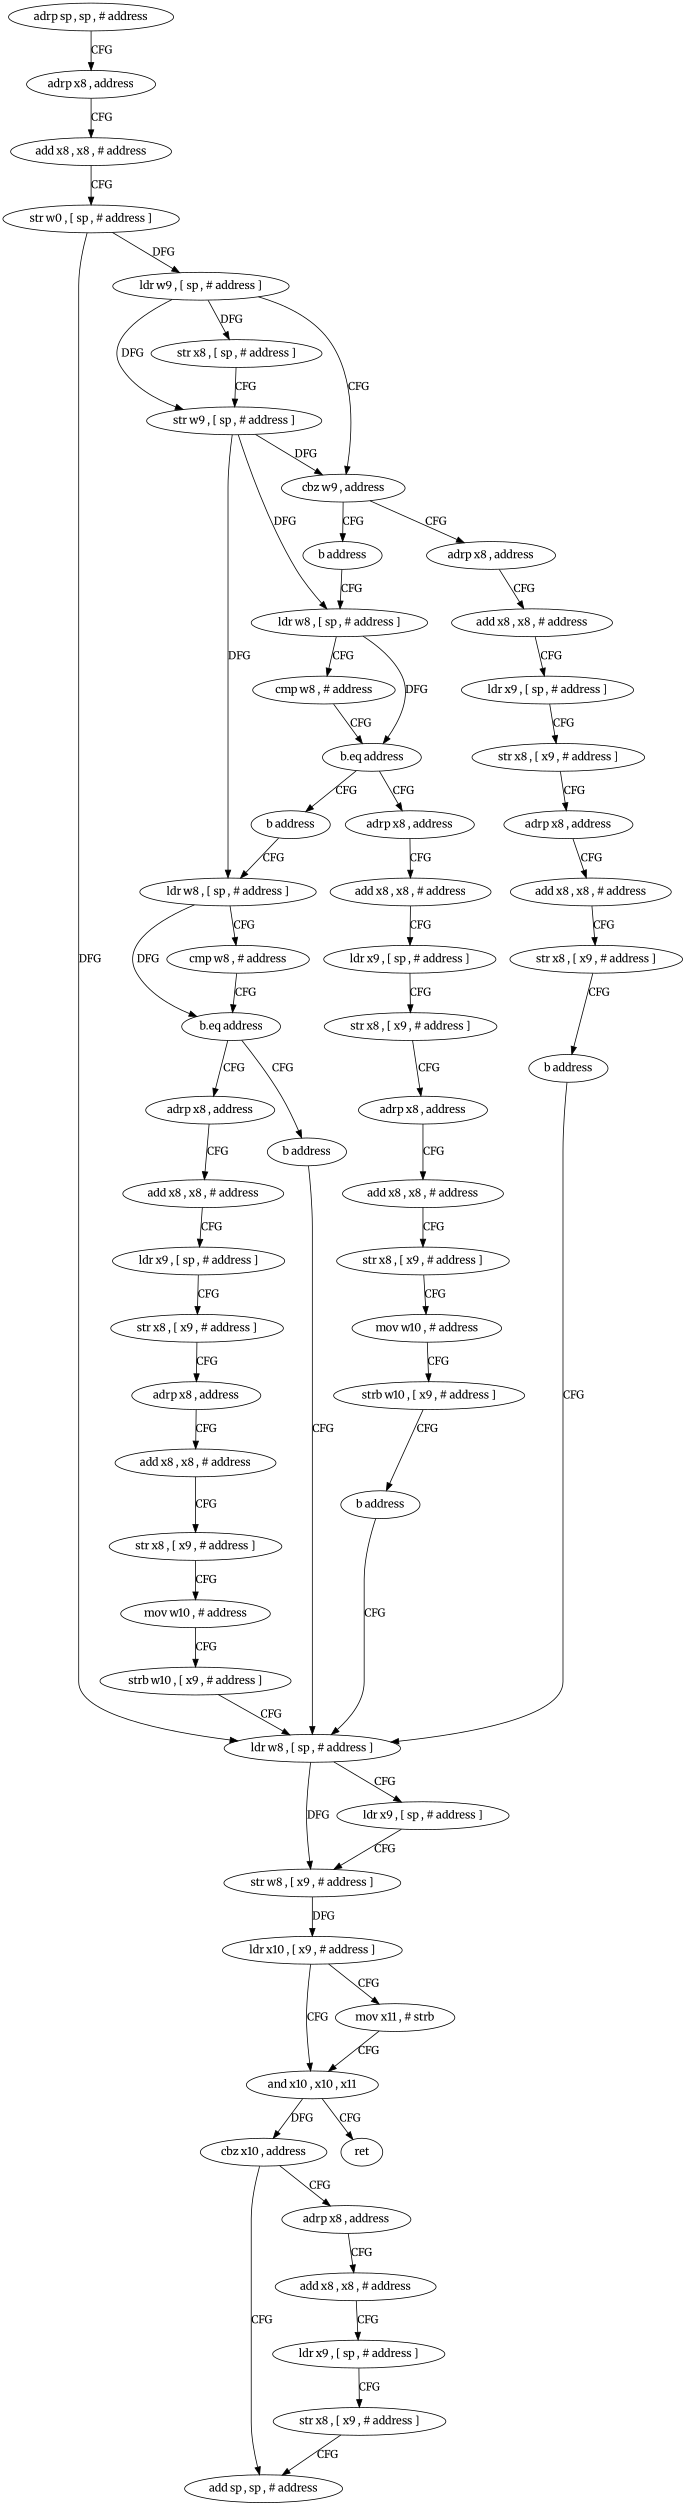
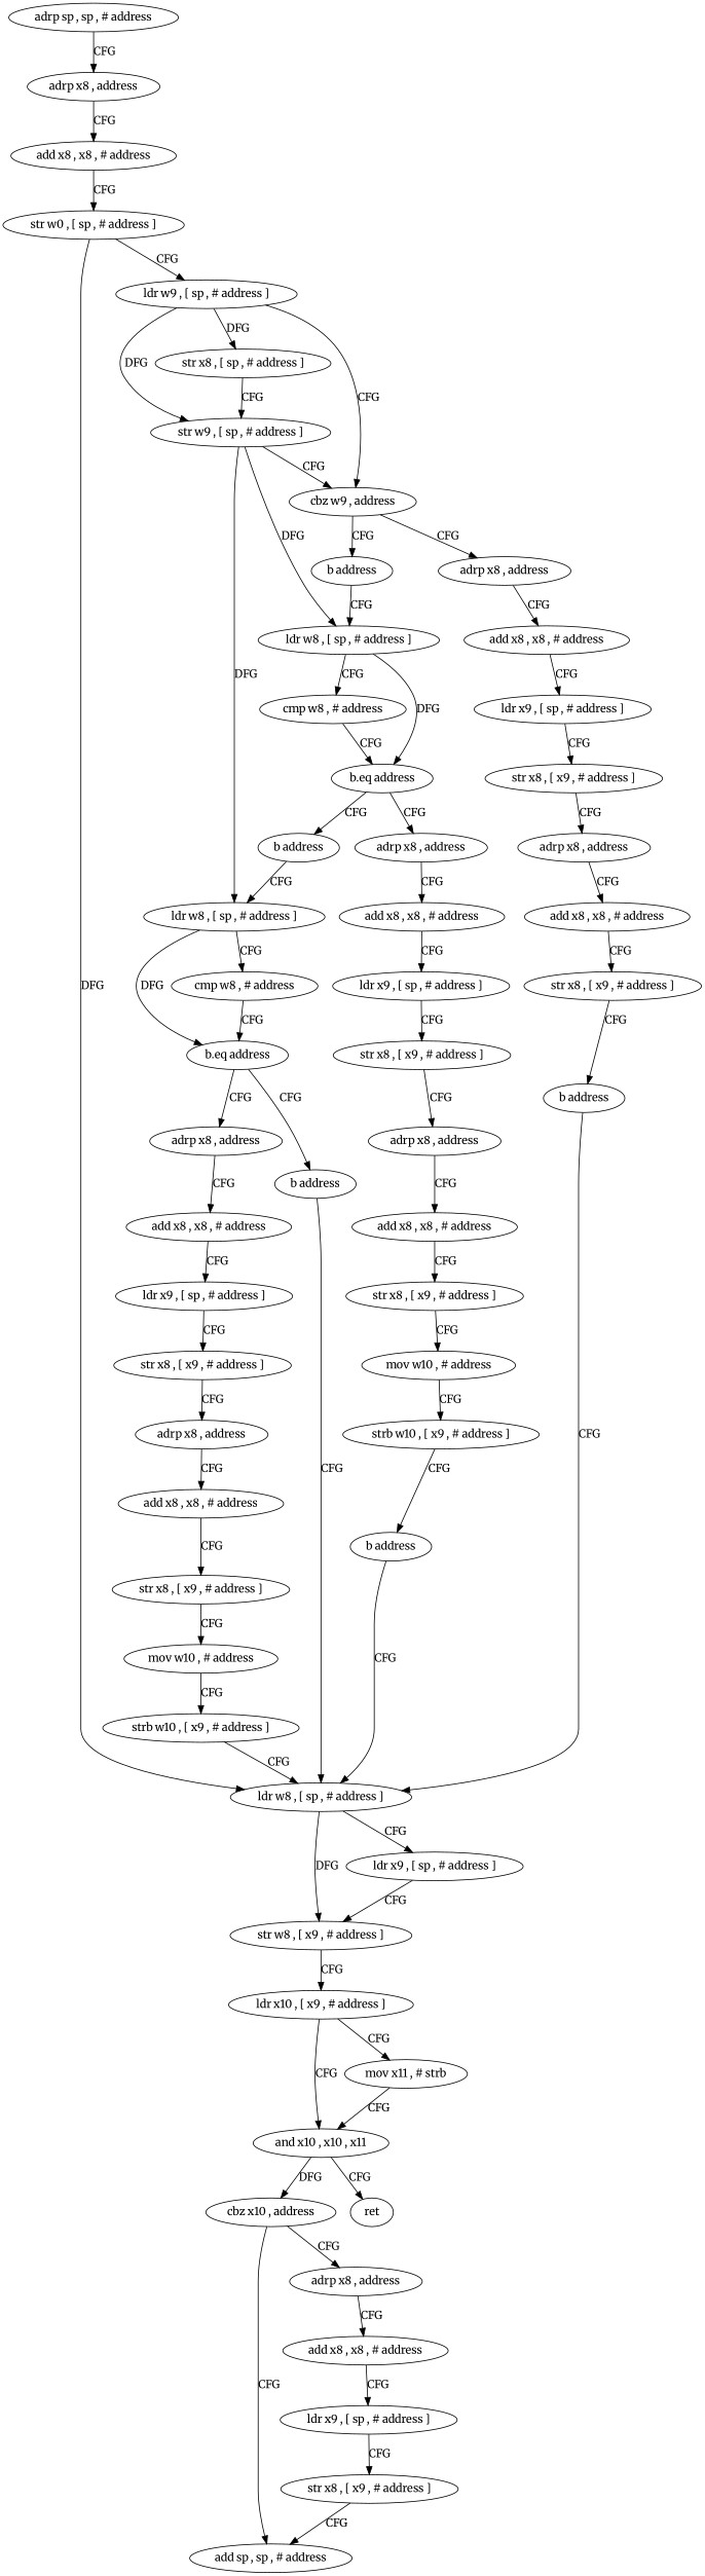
  digraph {
    fontname=Merriweather
    node [fontname=Merriweather]
    edge [fontname=Merriweather]
    n1 [label="adrp sp , sp , # address"]
    n2 [label="adrp x8 , address"]
    n3 [label="add x8 , x8 , # address"]
    n4 [label="str w0 , [ sp , # address ]"]
    n5 [label="ldr w9 , [ sp , # address ]"]
    n6 [label="ldr w8 , [ sp , # address ]"]
    n7 [label="str x8 , [ sp , # address ]"]
    n8 [label="str w9 , [ sp , # address ]"]
    n9 [label="cbz w9 , address"]
    n10 [label="ldr x9 , [ sp , # address ]"]
    n11 [label="str w8 , [ x9 , # address ]"]
    n12 [label="ldr w8 , [ sp , # address ]"]
    n13 [label="ldr w8 , [ sp , # address ]"]
    n14 [label="adrp x8 , address"]
    n15 [label="b address"]
    n16 [label="cmp w8 , # address"]
    n17 [label="b.eq address"]
    n18 [label="cmp w8 , # address"]
    n19 [label="b.eq address"]
    n20 [label="add x8 , x8 , # address"]
    n21 [label="ldr x9 , [ sp , # address ]"]
    n22 [label="str x8 , [ x9 , # address ]"]
    n23 [label="adrp x8 , address"]
    n24 [label="add x8 , x8 , # address"]
    n25 [label="str x8 , [ x9 , # address ]"]
    n26 [label="b address"]
    n27 [label="ldr x10 , [ x9 , # address ]"]
    n28 [label="adrp x8 , address"]
    n29 [label="b address"]
    n30 [label="mov x11 , # strb"]
    n31 [label="and x10 , x10 , x11"]
    n32 [label="cbz x10 , address"]
    n33 [label=ret]
    n34 [label="add sp , sp , # address"]
    n35 [label="adrp x8 , address"]
    n36 [label="add x8 , x8 , # address"]
    n37 [label="ldr x9 , [ sp , # address ]"]
    n38 [label="add x8 , x8 , # address"]
    n39 [label="ldr x9 , [ sp , # address ]"]
    n40 [label="str x8 , [ x9 , # address ]"]
    n41 [label="str x8 , [ x9 , # address ]"]
    n42 [label="adrp x8 , address"]
    n43 [label="add x8 , x8 , # address"]
    n44 [label="str x8 , [ x9 , # address ]"]
    n45 [label="mov w10 , # address"]
    n46 [label="strb w10 , [ x9 , # address ]"]
    n47 [label="b address"]
    n48 [label="adrp x8 , address"]
    n49 [label="b address"]
    n50 [label="add x8 , x8 , # address"]
    n51 [label="ldr x9 , [ sp , # address ]"]
    n52 [label="str x8 , [ x9 , # address ]"]
    n53 [label="adrp x8 , address"]
    n54 [label="add x8 , x8 , # address"]
    n55 [label="str x8 , [ x9 , # address ]"]
    n56 [label="mov w10 , # address"]
    n57 [label="strb w10 , [ x9 , # address ]"]
    n1 -> n2 [label=CFG]
    n2 -> n3 [label=CFG]
    n3 -> n4 [label=CFG]
-   n4 -> n5 [label=DFG]
+   n4 -> n5 [label=CFG]
    n4 -> n6 [label=DFG]
    n5 -> n7 [label=DFG]
    n5 -> n8 [label=DFG]
    n5 -> n9 [label=CFG]
    n6 -> n10 [label=CFG]
    n6 -> n11 [label=DFG]
    n7 -> n8 [label=CFG]
-   n8 -> n9 [label=DFG]
+   n8 -> n9 [label=CFG]
    n8 -> n12 [label=DFG]
    n8 -> n13 [label=DFG]
    n9 -> n14 [label=CFG]
    n9 -> n15 [label=CFG]
    n10 -> n11 [label=CFG]
-   n11 -> n27 [label=DFG]
+   n11 -> n27 [label=CFG]
    n12 -> n16 [label=CFG]
    n12 -> n17 [label=DFG]
    n13 -> n18 [label=CFG]
    n13 -> n19 [label=DFG]
    n14 -> n20 [label=CFG]
    n15 -> n12 [label=CFG]
    n16 -> n17 [label=CFG]
    n17 -> n28 [label=CFG]
    n17 -> n29 [label=CFG]
    n18 -> n19 [label=CFG]
    n19 -> n48 [label=CFG]
    n19 -> n49 [label=CFG]
    n20 -> n21 [label=CFG]
    n21 -> n22 [label=CFG]
    n22 -> n23 [label=CFG]
    n23 -> n24 [label=CFG]
    n24 -> n25 [label=CFG]
    n25 -> n26 [label=CFG]
    n26 -> n6 [label=CFG]
    n27 -> n30 [label=CFG]
    n27 -> n31 [label=CFG]
    n28 -> n38 [label=CFG]
    n29 -> n13 [label=CFG]
    n30 -> n31 [label=CFG]
    n31 -> n32 [label=DFG]
    n31 -> n33 [label=CFG]
    n32 -> n34 [label=CFG]
    n32 -> n35 [label=CFG]
    n35 -> n36 [label=CFG]
    n36 -> n37 [label=CFG]
    n37 -> n40 [label=CFG]
    n38 -> n39 [label=CFG]
    n39 -> n41 [label=CFG]
    n40 -> n34 [label=CFG]
    n41 -> n42 [label=CFG]
    n42 -> n43 [label=CFG]
    n43 -> n44 [label=CFG]
    n44 -> n45 [label=CFG]
    n45 -> n46 [label=CFG]
    n46 -> n47 [label=CFG]
    n47 -> n6 [label=CFG]
    n48 -> n50 [label=CFG]
    n49 -> n6 [label=CFG]
    n50 -> n51 [label=CFG]
    n51 -> n52 [label=CFG]
    n52 -> n53 [label=CFG]
    n53 -> n54 [label=CFG]
    n54 -> n55 [label=CFG]
    n55 -> n56 [label=CFG]
    n56 -> n57 [label=CFG]
    n57 -> n6 [label=CFG]
  }
